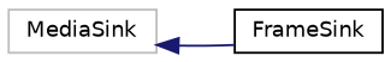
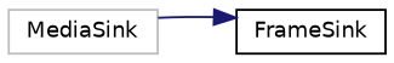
  digraph {
    rankdir=LR
    node [fillcolor=white fontname=Helvetica fontsize=10 shape=record style=filled]
    n1 [color=grey75 height=0.2 label=MediaSink width=0.4]
    n2 [color=black height=0.2 label=FrameSink width=0.4]
-   n1 -> n2 [color=midnightblue dir=back fontname=Helvetica fontsize=10 labelfontname=Helvetica labelfontsize=10 style=solid]
+   n2 -> n1 [color=midnightblue dir=back fontname=Helvetica fontsize=10 labelfontname=Helvetica labelfontsize=10 style=solid]
  }
